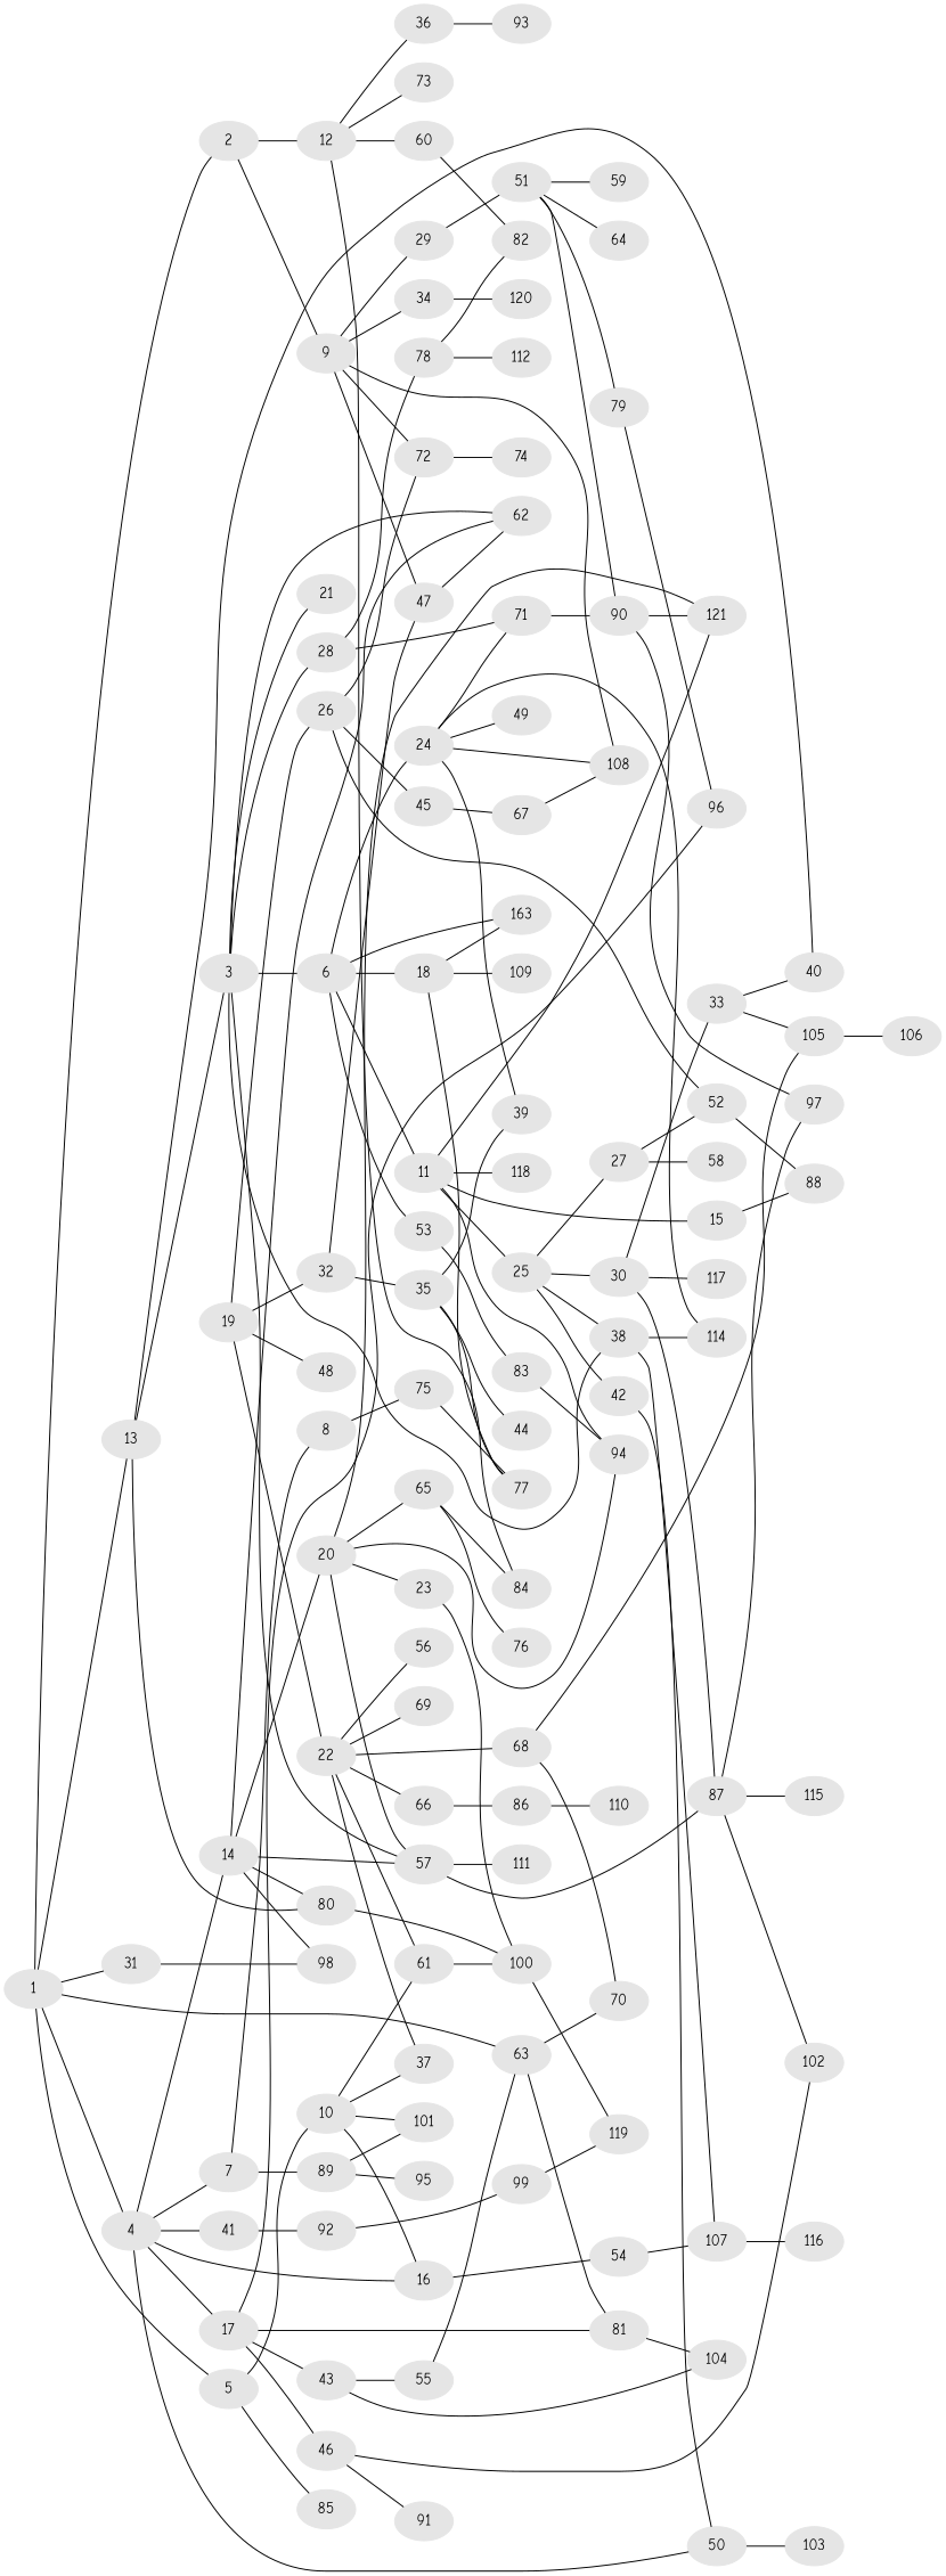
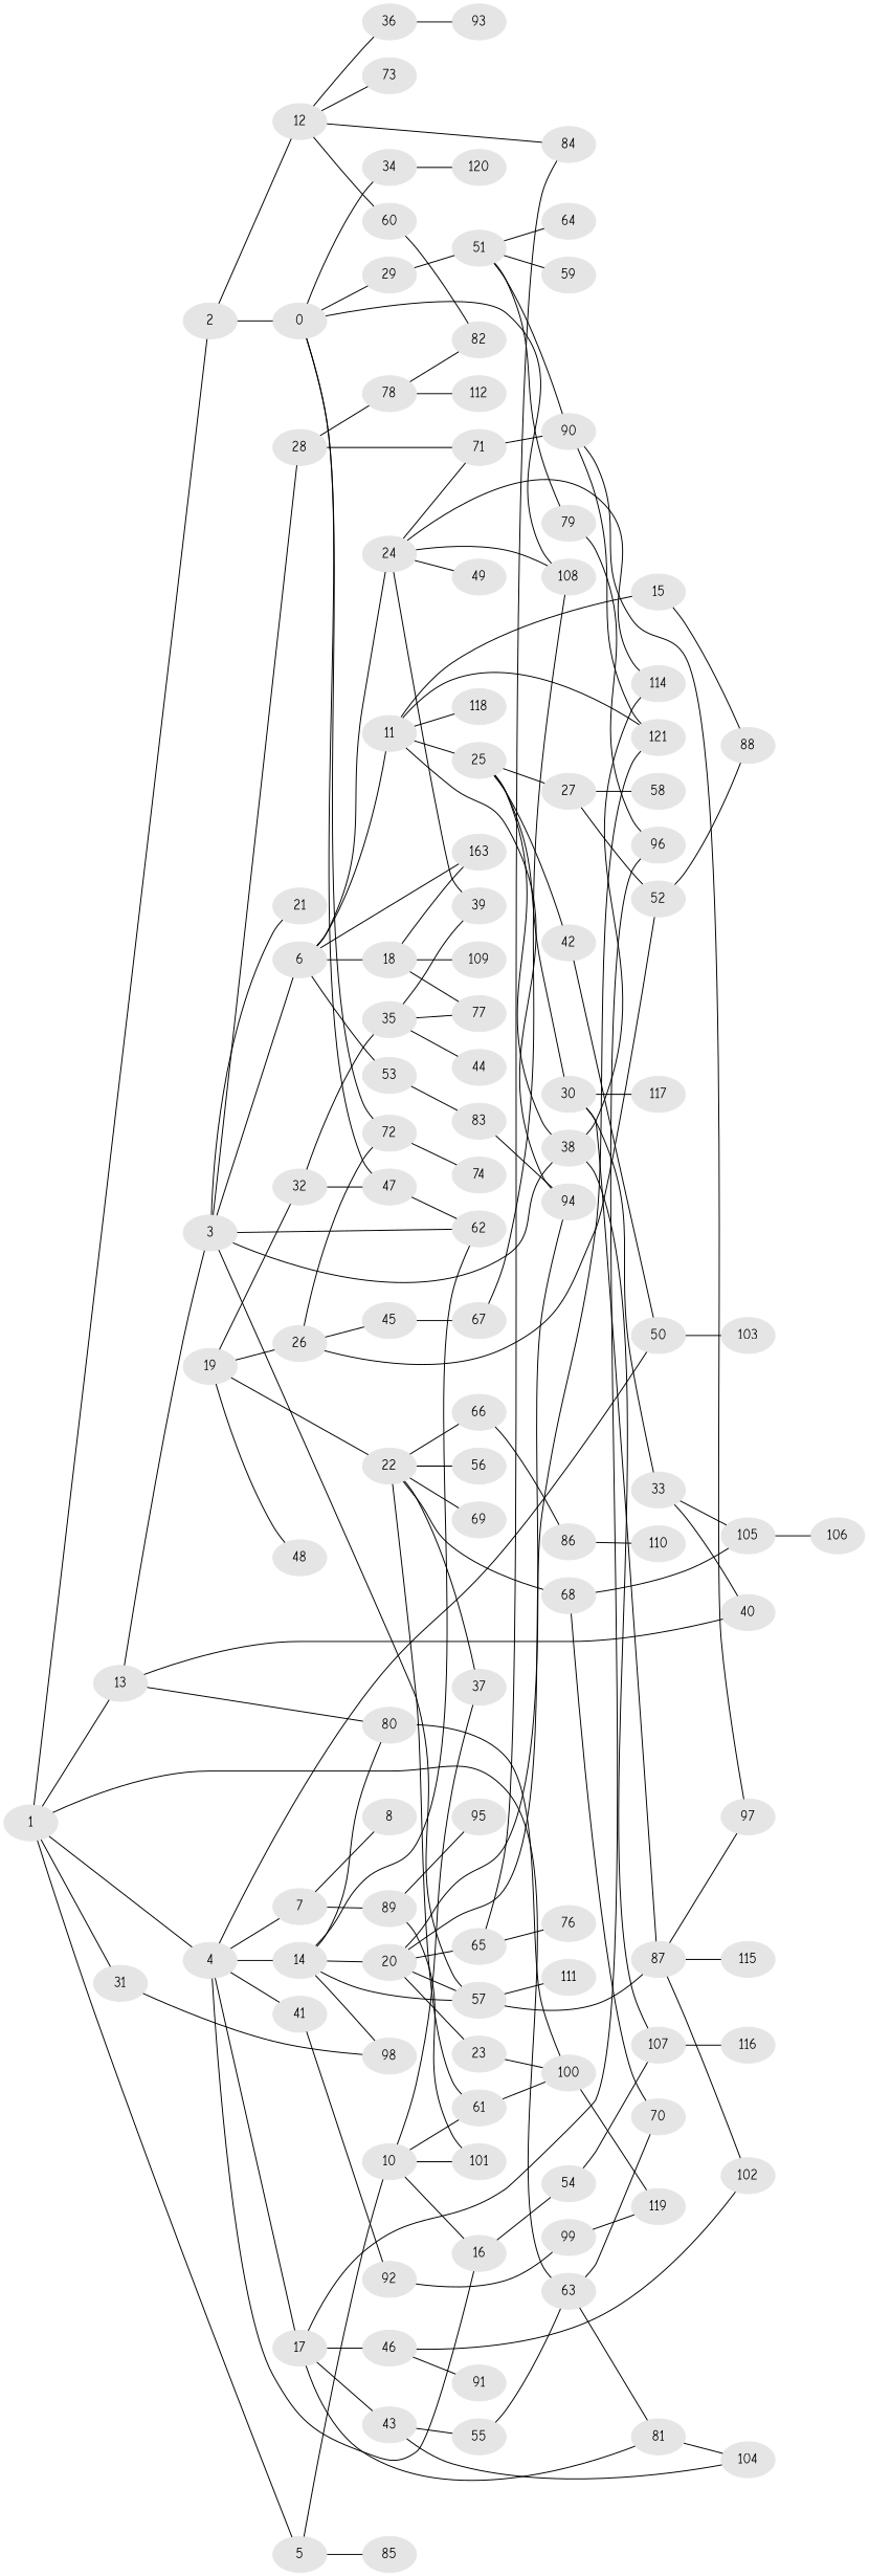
  graph {
    fontname="Comic Neue"
    rankdir=LR
    node [color=gray90 fontname="Comic Neue" style=filled]
    edge [fontname="Comic Neue"]
    1
    2
    4
    5
    13
    31
    63
-   9
+   9 [label=0]
    12
    3
    6
    21
    28
    38
    57
    62
    7
    14
    16
    17
    41
    50
    10
    85
    40
    80
    98
    81
    70
    29
    34
    47
    72
    108
    36
    60
    73
    84
    19
    22
    26
    32
    48
    11
    18
    24
    53
    n48 [label=163]
    71
    78
    114
    107
    87
    111
    8
    89
    20
    54
    43
    46
    96
    92
    103
    37
    61
    101
    15
    25
    94
    118
    121
    77
    109
    39
    49
    83
-   75
    95
    51
    120
    74
    100
    88
    27
    30
    42
    93
    82
    23
    65
    55
    104
    91
    102
    56
    66
    68
    69
    45
    52
    35
    76
    86
    105
    119
    90
    58
    33
    117
    67
    112
    59
    64
    79
    97
    115
    44
    106
    116
    99
    110
    1 -- 2
    1 -- 4
    1 -- 5
    1 -- 13
    1 -- 31
    1 -- 63
    2 -- 9
    2 -- 12
    4 -- 7
    4 -- 14
    4 -- 16
    4 -- 17
    4 -- 41
    4 -- 50
    5 -- 10
    5 -- 85
    13 -- 3
    13 -- 40
    13 -- 80
    31 -- 98
    63 -- 81
    63 -- 70
    9 -- 29
    9 -- 34
    9 -- 47
    9 -- 72
    9 -- 108
    12 -- 36
    12 -- 60
    12 -- 73
    12 -- 84
    3 -- 6
    3 -- 21
    3 -- 28
    3 -- 38
    3 -- 57
    3 -- 62
    6 -- 11
    6 -- 18
    6 -- 24
    6 -- 53
    6 -- n48
    28 -- 71
    28 -- 78
    38 -- 114
    38 -- 107
    57 -- 87
    57 -- 111
    7 -- 8
    7 -- 89
    14 -- 57
    14 -- 62
    14 -- 80
    14 -- 98
    14 -- 20
    16 -- 54
    17 -- 81
    17 -- 43
    17 -- 46
    17 -- 96
    41 -- 92
    50 -- 103
    10 -- 16
    10 -- 37
    10 -- 61
    10 -- 101
    80 -- 100
    81 -- 104
    29 -- 51
    34 -- 120
    47 -- 62
    72 -- 74
    36 -- 93
    60 -- 82
    19 -- 22
    19 -- 26
    19 -- 32
    19 -- 48
    22 -- 37
    22 -- 61
    22 -- 56
    22 -- 66
    22 -- 68
    22 -- 69
    26 -- 72
    26 -- 45
    26 -- 52
    32 -- 47
    32 -- 35
    11 -- 15
    11 -- 25
    11 -- 94
    11 -- 118
    11 -- 121
    18 -- n48
    18 -- 77
    18 -- 109
    24 -- 108
    24 -- 71
    24 -- 114
    24 -- 39
    24 -- 49
    53 -- 83
    71 -- 90
    78 -- 82
    78 -- 112
    107 -- 116
    87 -- 102
    87 -- 97
    87 -- 115
-   8 -- 75
    89 -- 101
    89 -- 95
    20 -- 57
    20 -- 94
    20 -- 121
    20 -- 23
    20 -- 65
    54 -- 107
    43 -- 55
    43 -- 104
    46 -- 91
    46 -- 102
    92 -- 99
    61 -- 100
    15 -- 88
    25 -- 38
    25 -- 27
    25 -- 30
    25 -- 42
    83 -- 94
-   75 -- 77
    51 -- 90
    51 -- 59
    51 -- 64
    51 -- 79
    100 -- 119
    27 -- 52
    27 -- 58
    30 -- 87
    30 -- 33
    30 -- 117
    42 -- 50
    23 -- 100
    65 -- 84
    65 -- 76
    55 -- 63
    66 -- 86
    68 -- 70
    68 -- 105
    45 -- 67
    52 -- 88
    35 -- 77
    35 -- 39
    35 -- 44
    86 -- 110
    105 -- 106
    90 -- 121
    90 -- 97
    33 -- 40
    33 -- 105
    67 -- 108
    79 -- 96
    99 -- 119
  }
